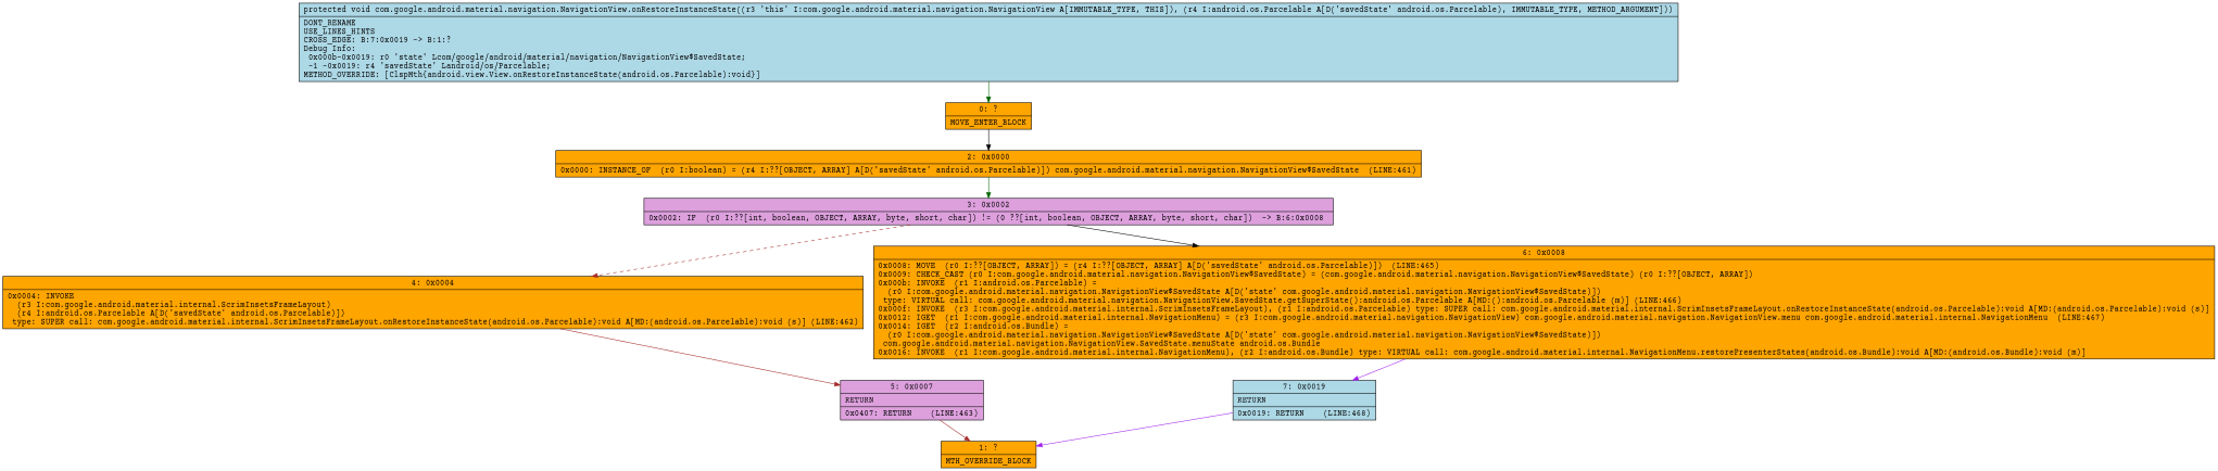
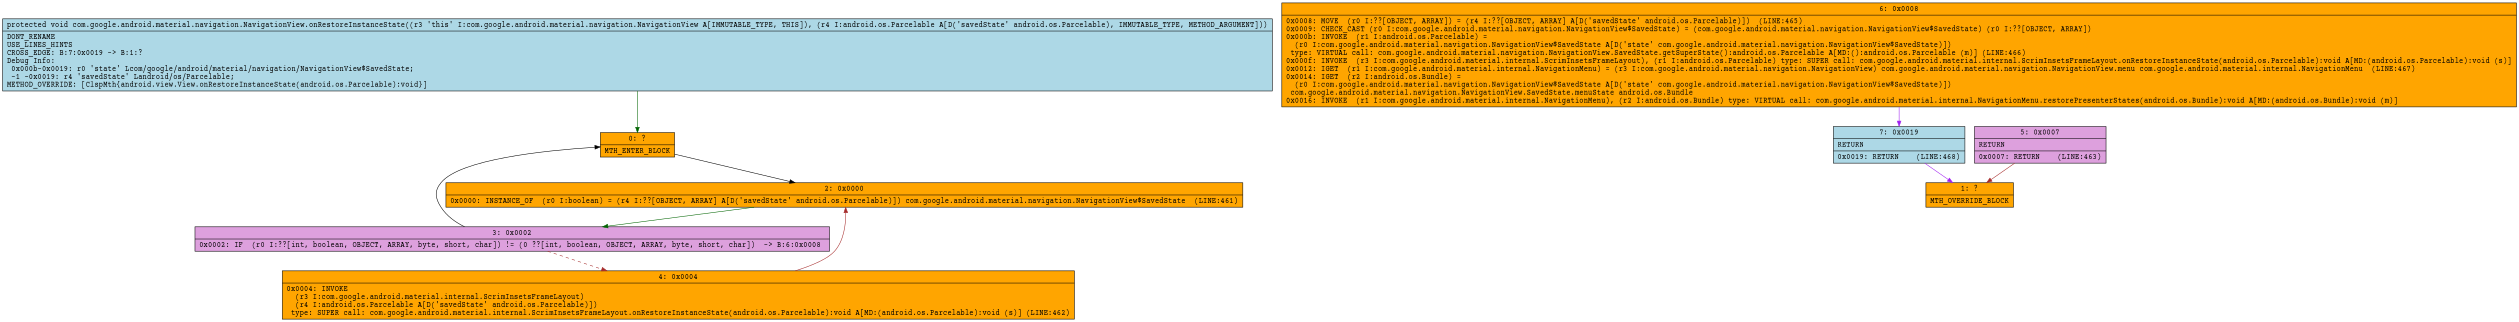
  digraph {
    fontname="Courier Prime"
    node [fillcolor=orange fontname="Courier Prime" shape=record style=filled]
    edge [color=brown fontname="Courier Prime"]
-   n1 [label="{0\:\ ?|MOVE_ENTER_BLOCK\l}"]
+   n1 [label="{0\:\ ?|MTH_ENTER_BLOCK\l}"]
    n2 [label="{2\:\ 0x0000|0x0000: INSTANCE_OF  (r0 I:boolean) = (r4 I:??[OBJECT, ARRAY] A[D('savedState' android.os.Parcelable)]) com.google.android.material.navigation.NavigationView$SavedState  (LINE:461)\l}"]
    n3 [fillcolor=plum label="{3\:\ 0x0002|0x0002: IF  (r0 I:??[int, boolean, OBJECT, ARRAY, byte, short, char]) != (0 ??[int, boolean, OBJECT, ARRAY, byte, short, char])  \-\> B:6:0x0008 \l}"]
    n4 [label="{4\:\ 0x0004|0x0004: INVOKE  \l  (r3 I:com.google.android.material.internal.ScrimInsetsFrameLayout)\l  (r4 I:android.os.Parcelable A[D('savedState' android.os.Parcelable)])\l type: SUPER call: com.google.android.material.internal.ScrimInsetsFrameLayout.onRestoreInstanceState(android.os.Parcelable):void A[MD:(android.os.Parcelable):void (s)] (LINE:462)\l}"]
    n5 [label="{6\:\ 0x0008|0x0008: MOVE  (r0 I:??[OBJECT, ARRAY]) = (r4 I:??[OBJECT, ARRAY] A[D('savedState' android.os.Parcelable)])  (LINE:465)\l0x0009: CHECK_CAST (r0 I:com.google.android.material.navigation.NavigationView$SavedState) = (com.google.android.material.navigation.NavigationView$SavedState) (r0 I:??[OBJECT, ARRAY]) \l0x000b: INVOKE  (r1 I:android.os.Parcelable) = \l  (r0 I:com.google.android.material.navigation.NavigationView$SavedState A[D('state' com.google.android.material.navigation.NavigationView$SavedState)])\l type: VIRTUAL call: com.google.android.material.navigation.NavigationView.SavedState.getSuperState():android.os.Parcelable A[MD:():android.os.Parcelable (m)] (LINE:466)\l0x000f: INVOKE  (r3 I:com.google.android.material.internal.ScrimInsetsFrameLayout), (r1 I:android.os.Parcelable) type: SUPER call: com.google.android.material.internal.ScrimInsetsFrameLayout.onRestoreInstanceState(android.os.Parcelable):void A[MD:(android.os.Parcelable):void (s)]\l0x0012: IGET  (r1 I:com.google.android.material.internal.NavigationMenu) = (r3 I:com.google.android.material.navigation.NavigationView) com.google.android.material.navigation.NavigationView.menu com.google.android.material.internal.NavigationMenu  (LINE:467)\l0x0014: IGET  (r2 I:android.os.Bundle) = \l  (r0 I:com.google.android.material.navigation.NavigationView$SavedState A[D('state' com.google.android.material.navigation.NavigationView$SavedState)])\l com.google.android.material.navigation.NavigationView.SavedState.menuState android.os.Bundle \l0x0016: INVOKE  (r1 I:com.google.android.material.internal.NavigationMenu), (r2 I:android.os.Bundle) type: VIRTUAL call: com.google.android.material.internal.NavigationMenu.restorePresenterStates(android.os.Bundle):void A[MD:(android.os.Bundle):void (m)]\l}"]
-   n6 [fillcolor=plum label="{5\:\ 0x0007|RETURN\l|0x0407: RETURN    (LINE:463)\l}"]
+   n6 [fillcolor=plum label="{5\:\ 0x0007|RETURN\l|0x0007: RETURN    (LINE:463)\l}"]
    n7 [fillcolor=lightblue label="{7\:\ 0x0019|RETURN\l|0x0019: RETURN    (LINE:468)\l}"]
    n8 [label="{1\:\ ?|MTH_OVERRIDE_BLOCK\l}"]
    n9 [fillcolor=lightblue label="{protected void com.google.android.material.navigation.NavigationView.onRestoreInstanceState((r3 'this' I:com.google.android.material.navigation.NavigationView A[IMMUTABLE_TYPE, THIS]), (r4 I:android.os.Parcelable A[D('savedState' android.os.Parcelable), IMMUTABLE_TYPE, METHOD_ARGUMENT]))  | DONT_RENAME\lUSE_LINES_HINTS\lCROSS_EDGE: B:7:0x0019 \-\> B:1:?\lDebug Info:\l  0x000b\-0x0019: r0 'state' Lcom\/google\/android\/material\/navigation\/NavigationView$SavedState;\l  \-1 \-0x0019: r4 'savedState' Landroid\/os\/Parcelable;\lMETHOD_OVERRIDE: [ClspMth\{android.view.View.onRestoreInstanceState(android.os.Parcelable):void\}]\l}"]
    n1 -> n2 [color=black]
    n2 -> n3 [color=darkgreen]
    n3 -> n4 [style=dashed]
-   n3 -> n5 [color=black]
-   n4 -> n6
+   n3 -> n1 [color=black]
+   n4 -> n2
    n5 -> n7 [color=purple]
    n6 -> n8
    n7 -> n8 [color=purple]
    n9 -> n1 [color=darkgreen]
  }
